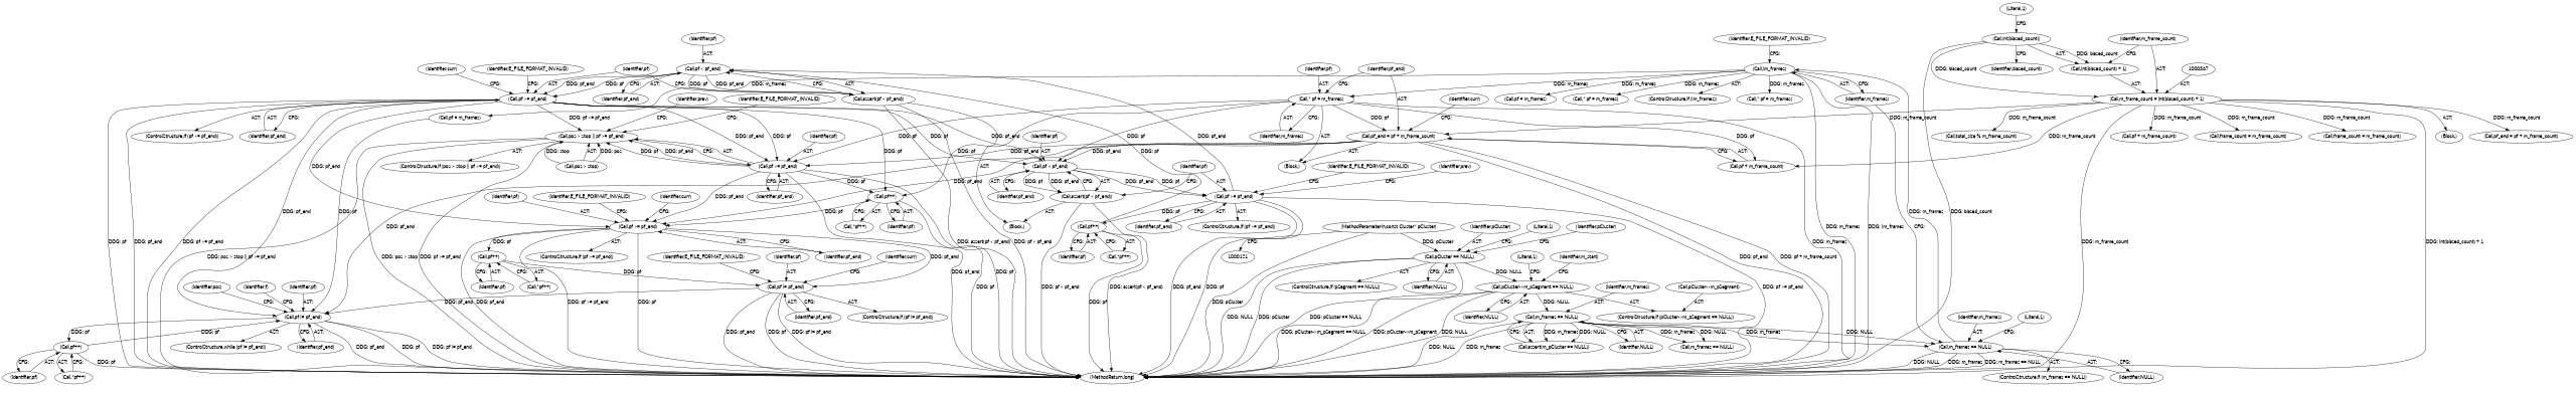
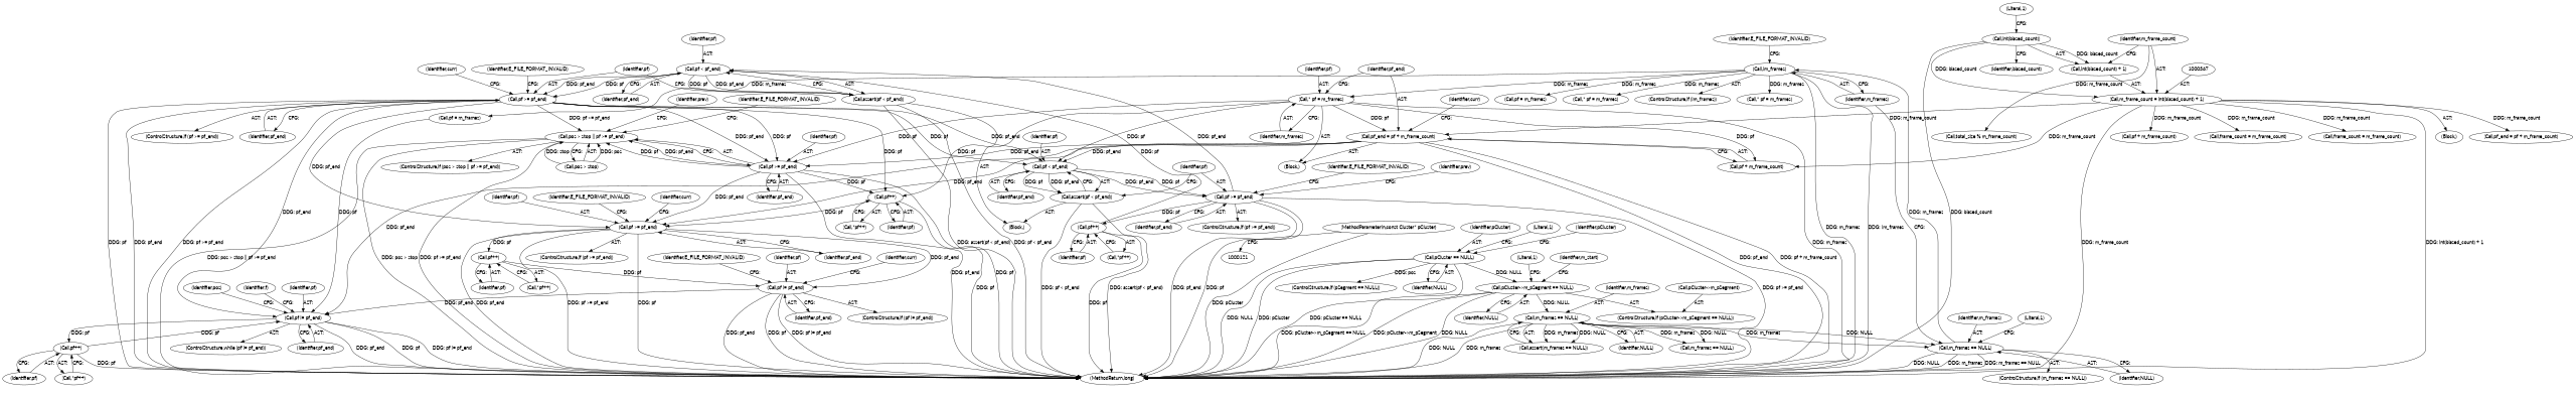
  digraph {
    fontname=Lato
    node [fontname=Lato]
    edge [fontname=Lato]
    n1 [label="(Call,pf < pf_end)"]
    n2 [label="(Call,pf >= pf_end)"]
    n3 [label="(Call,assert(pf < pf_end))"]
    n4 [label="(Identifier,pf_end)"]
    n5 [label="(MethodReturn,long)"]
    n6 [label="(Call,pf < pf_end)"]
    n7 [label="(Call,pos > stop || pf >= pf_end)"]
    n8 [label="(Call,pf >= pf_end)"]
    n9 [label="(Call,pf++)"]
    n10 [label="(Call,pf >= pf_end)"]
    n11 [label="(Call,pf != pf_end)"]
    n12 [label="(ControlStructure,if (pf >= pf_end))"]
    n13 [label="(Identifier,pf_end)"]
    n14 [label="(Block,)"]
    n15 [label="(Call,pf++)"]
    n16 [label="(Identifier,pf)"]
    n17 [label="(Call,*pf++)"]
    n18 [label="(Call,pf >= pf_end)"]
    n19 [label="(ControlStructure,if (pf >= pf_end))"]
    n20 [label="(Identifier,pf_end)"]
    n21 [label="(Call,assert(pf < pf_end))"]
    n22 [label="(Identifier,pf_end)"]
    n23 [label="(Call,pos > stop)"]
    n24 [label="(ControlStructure,if (pos > stop || pf >= pf_end))"]
    n25 [label="(Identifier,pf_end)"]
    n26 [label="(Call,*pf++)"]
    n27 [label="(Identifier,pf)"]
    n28 [label="(Call,pf++)"]
    n29 [label="(Call,pf != pf_end)"]
    n30 [label="(ControlStructure,if (pf >= pf_end))"]
    n31 [label="(Identifier,pf_end)"]
    n32 [label="(Call,pf++)"]
    n33 [label="(ControlStructure,while (pf != pf_end))"]
    n34 [label="(Identifier,pf_end)"]
    n35 [label="(Call,* pf = m_frames)"]
    n36 [label="(Call,pf_end = pf + m_frame_count)"]
    n37 [label="(Call,pf + m_frame_count)"]
    n38 [label="(Identifier,m_frames)"]
    n39 [label="(Block,)"]
    n40 [label="(Call,!m_frames)"]
    n41 [label="(Call,pf = m_frames)"]
    n42 [label="(Identifier,m_frames)"]
    n43 [label="(Call,* pf = m_frames)"]
    n44 [label="(ControlStructure,if (!m_frames))"]
    n45 [label="(Call,* pf = m_frames)"]
    n46 [label="(Call,pf = m_frames)"]
    n47 [label="(Call,m_frames == NULL)"]
    n48 [label="(ControlStructure,if (m_frames == NULL))"]
    n49 [label="(Identifier,NULL)"]
    n50 [label="(Call,m_frames == NULL)"]
-   n51 [label="(Call,assert(m_pCluster == NULL))"]
+   n51 [label="(Call,assert(m_frames == NULL))"]
    n52 [label="(Identifier,NULL)"]
    n53 [label="(Call,m_frames == NULL)"]
    n54 [label="(Call,pCluster->m_pSegment == NULL)"]
    n55 [label="(ControlStructure,if (pCluster->m_pSegment == NULL))"]
    n56 [label="(Identifier,NULL)"]
    n57 [label="(Call,pCluster == NULL)"]
    n58 [label="(ControlStructure,if (pSegment == NULL))"]
    n59 [label="(Identifier,NULL)"]
    n60 [label="(MethodParameterIn,const Cluster* pCluster)"]
    1000121
    n62 [label="(Call,m_frame_count = int(biased_count) + 1)"]
    n63 [label="(Block,)"]
    n64 [label="(Call,pf_end = pf + m_frame_count)"]
    n65 [label="(Call,pf + m_frame_count)"]
    n66 [label="(Call,frame_count = m_frame_count)"]
    n67 [label="(Call,frame_count = m_frame_count)"]
    n68 [label="(Call,total_size % m_frame_count)"]
    n69 [label="(Call,int(biased_count) + 1)"]
    n70 [label="(Call,int(biased_count))"]
    n71 [label="(Identifier,biased_count)"]
    n72 [label="(Identifier,pf)"]
    n73 [label="(Call,*pf++)"]
    n74 [label="(Identifier,pf_end)"]
    n75 [label="(ControlStructure,if (pf != pf_end))"]
    n76 [label="(Call,*pf++)"]
    n77 [label="(Identifier,pf)"]
    n78 [label="(Call,pCluster->m_pSegment)"]
    n79 [label="(Identifier,pCluster)"]
    n80 [label="(Identifier,curr)"]
    n81 [label="(Identifier,pf_end)"]
    n82 [label="(Identifier,pf)"]
    n83 [label="(Identifier,pf)"]
    n84 [label="(Literal,1)"]
    n85 [label="(Identifier,pf)"]
    n86 [label="(Identifier,pf)"]
    n87 [label="(Identifier,pf)"]
    n88 [label="(Identifier,pf)"]
    n89 [label="(Identifier,m_frame_count)"]
    n90 [label="(Identifier,E_FILE_FORMAT_INVALID)"]
    n91 [label="(Identifier,pf)"]
    n92 [label="(Identifier,pf)"]
    n93 [label="(Identifier,pos)"]
    n94 [label="(Identifier,E_FILE_FORMAT_INVALID)"]
    n95 [label="(Identifier,E_FILE_FORMAT_INVALID)"]
    n96 [label="(Identifier,m_frames)"]
    n97 [label="(Identifier,E_FILE_FORMAT_INVALID)"]
    n98 [label="(Identifier,curr)"]
    n99 [label="(Literal,1)"]
    n100 [label="(Identifier,m_start)"]
    n101 [label="(Identifier,pCluster)"]
    n102 [label="(Identifier,f)"]
    n103 [label="(Identifier,E_FILE_FORMAT_INVALID)"]
    n104 [label="(Literal,1)"]
    n105 [label="(Identifier,curr)"]
    n106 [label="(Identifier,curr)"]
    n107 [label="(Identifier,prev)"]
    n108 [label="(Identifier,E_FILE_FORMAT_INVALID)"]
    n109 [label="(Literal,1)"]
    n110 [label="(Identifier,prev)"]
    n111 [label="(Identifier,m_frames)"]
    n112 [label="(Identifier,pf)"]
    1000367
    n1 -> n2 [label="DDG: pf"]
    n1 -> n2 [label="DDG: pf_end"]
    n1 -> n3 [label="AST: "]
    n1 -> n3 [label="DDG: pf"]
    n1 -> n3 [label="DDG: pf_end"]
    n1 -> n4 [label="CFG: "]
    n2 -> n5 [label="DDG: pf >= pf_end"]
    n2 -> n5 [label="DDG: pf"]
    n2 -> n5 [label="DDG: pf_end"]
    n2 -> n6 [label="DDG: pf"]
    n2 -> n6 [label="DDG: pf_end"]
    n2 -> n7 [label="DDG: pf >= pf_end"]
    n2 -> n8 [label="DDG: pf"]
    n2 -> n8 [label="DDG: pf_end"]
    n2 -> n9 [label="DDG: pf"]
    n2 -> n10 [label="DDG: pf_end"]
    n2 -> n11 [label="DDG: pf_end"]
    n2 -> n12 [label="AST: "]
    n2 -> n13 [label="CFG: "]
    n3 -> n1 [label="CFG: "]
    n3 -> n5 [label="DDG: assert(pf < pf_end)"]
    n3 -> n5 [label="DDG: pf < pf_end"]
    n3 -> n14 [label="AST: "]
    n4 -> n1 [label="AST: "]
    n6 -> n18 [label="DDG: pf"]
    n6 -> n18 [label="DDG: pf_end"]
    n6 -> n21 [label="AST: "]
    n6 -> n21 [label="DDG: pf"]
    n6 -> n21 [label="DDG: pf_end"]
    n6 -> n22 [label="CFG: "]
    n7 -> n5 [label="DDG: pf >= pf_end"]
    n7 -> n5 [label="DDG: pos > stop || pf >= pf_end"]
    n7 -> n5 [label="DDG: pos > stop"]
    n7 -> n8 [label="CFG: "]
+   n7 -> n23 [label="CFG: "]
    n7 -> n24 [label="AST: "]
    n8 -> n5 [label="DDG: pf"]
    n8 -> n5 [label="DDG: pf_end"]
    n8 -> n7 [label="AST: "]
    n8 -> n7 [label="DDG: pf"]
    n8 -> n7 [label="DDG: pf_end"]
    n8 -> n9 [label="DDG: pf"]
    n8 -> n10 [label="DDG: pf_end"]
    n8 -> n25 [label="CFG: "]
    n9 -> n5 [label="DDG: pf"]
    n9 -> n10 [label="DDG: pf"]
    n9 -> n26 [label="AST: "]
    n9 -> n27 [label="CFG: "]
    n10 -> n5 [label="DDG: pf_end"]
    n10 -> n5 [label="DDG: pf"]
    n10 -> n5 [label="DDG: pf >= pf_end"]
    n10 -> n28 [label="DDG: pf"]
    n10 -> n29 [label="DDG: pf_end"]
    n10 -> n30 [label="AST: "]
    n10 -> n31 [label="CFG: "]
    n11 -> n5 [label="DDG: pf"]
    n11 -> n5 [label="DDG: pf != pf_end"]
    n11 -> n5 [label="DDG: pf_end"]
    n11 -> n32 [label="DDG: pf"]
    n11 -> n33 [label="AST: "]
    n11 -> n34 [label="CFG: "]
    n13 -> n2 [label="AST: "]
    n15 -> n1 [label="DDG: pf"]
    n15 -> n5 [label="DDG: pf"]
    n15 -> n16 [label="CFG: "]
    n15 -> n17 [label="AST: "]
    n16 -> n15 [label="AST: "]
    n17 -> n15 [label="CFG: "]
    n18 -> n1 [label="DDG: pf_end"]
    n18 -> n5 [label="DDG: pf >= pf_end"]
    n18 -> n5 [label="DDG: pf_end"]
    n18 -> n5 [label="DDG: pf"]
    n18 -> n15 [label="DDG: pf"]
    n18 -> n19 [label="AST: "]
    n18 -> n20 [label="CFG: "]
    n20 -> n18 [label="AST: "]
    n21 -> n5 [label="DDG: assert(pf < pf_end)"]
    n21 -> n5 [label="DDG: pf < pf_end"]
    n21 -> n6 [label="CFG: "]
    n21 -> n14 [label="AST: "]
    n22 -> n6 [label="AST: "]
    n23 -> n7 [label="AST: "]
    n23 -> n7 [label="DDG: pos"]
    n23 -> n7 [label="DDG: stop"]
    n25 -> n8 [label="AST: "]
    n26 -> n9 [label="CFG: "]
    n27 -> n9 [label="AST: "]
    n28 -> n29 [label="DDG: pf"]
    n28 -> n72 [label="CFG: "]
    n28 -> n73 [label="AST: "]
    n29 -> n5 [label="DDG: pf != pf_end"]
    n29 -> n5 [label="DDG: pf_end"]
    n29 -> n5 [label="DDG: pf"]
    n29 -> n11 [label="DDG: pf_end"]
    n29 -> n74 [label="CFG: "]
    n29 -> n75 [label="AST: "]
    n31 -> n10 [label="AST: "]
    n32 -> n5 [label="DDG: pf"]
    n32 -> n11 [label="DDG: pf"]
    n32 -> n76 [label="AST: "]
    n32 -> n77 [label="CFG: "]
    n34 -> n11 [label="AST: "]
    n35 -> n5 [label="DDG: m_frames"]
    n35 -> n6 [label="DDG: pf"]
    n35 -> n8 [label="DDG: pf"]
    n35 -> n9 [label="DDG: pf"]
    n35 -> n36 [label="DDG: pf"]
    n35 -> n37 [label="DDG: pf"]
    n35 -> n38 [label="CFG: "]
    n35 -> n39 [label="AST: "]
    n36 -> n5 [label="DDG: pf_end"]
    n36 -> n5 [label="DDG: pf + m_frame_count"]
    n36 -> n6 [label="DDG: pf_end"]
    n36 -> n8 [label="DDG: pf_end"]
    n36 -> n10 [label="DDG: pf_end"]
    n36 -> n11 [label="DDG: pf_end"]
    n36 -> n37 [label="CFG: "]
    n36 -> n39 [label="AST: "]
    n37 -> n36 [label="AST: "]
    n38 -> n35 [label="AST: "]
    n40 -> n5 [label="DDG: m_frames"]
    n40 -> n5 [label="DDG: !m_frames"]
    n40 -> n35 [label="DDG: m_frames"]
    n40 -> n41 [label="DDG: m_frames"]
    n40 -> n42 [label="CFG: "]
    n40 -> n43 [label="DDG: m_frames"]
    n40 -> n44 [label="AST: "]
    n40 -> n45 [label="DDG: m_frames"]
    n40 -> n46 [label="DDG: m_frames"]
    n42 -> n40 [label="AST: "]
    n42 -> n47 [label="CFG: "]
    n46 -> n11 [label="DDG: pf"]
    n47 -> n5 [label="DDG: m_frames"]
    n47 -> n5 [label="DDG: m_frames == NULL"]
    n47 -> n5 [label="DDG: NULL"]
    n47 -> n40 [label="DDG: m_frames"]
    n47 -> n48 [label="AST: "]
    n47 -> n49 [label="CFG: "]
    n49 -> n47 [label="AST: "]
    n50 -> n5 [label="DDG: NULL"]
    n50 -> n5 [label="DDG: m_frames"]
    n50 -> n47 [label="DDG: m_frames"]
    n50 -> n47 [label="DDG: NULL"]
    n50 -> n51 [label="AST: "]
    n50 -> n51 [label="DDG: m_frames"]
    n50 -> n51 [label="DDG: NULL"]
    n50 -> n52 [label="CFG: "]
    n50 -> n53 [label="DDG: m_frames"]
    n50 -> n53 [label="DDG: NULL"]
    n51 -> n50 [label="CFG: "]
    n52 -> n50 [label="AST: "]
    n54 -> n5 [label="DDG: pCluster->m_pSegment == NULL"]
    n54 -> n5 [label="DDG: pCluster->m_pSegment"]
    n54 -> n5 [label="DDG: NULL"]
    n54 -> n50 [label="DDG: NULL"]
    n54 -> n55 [label="AST: "]
    n54 -> n56 [label="CFG: "]
    n56 -> n54 [label="AST: "]
    n57 -> n5 [label="DDG: pCluster"]
    n57 -> n5 [label="DDG: pCluster == NULL"]
    n57 -> n5 [label="DDG: NULL"]
    n57 -> n54 [label="DDG: NULL"]
-   n57 -> n58 [label="AST: "]
+   n57 -> n58 [label="DDG: pos"]
    n57 -> n59 [label="CFG: "]
    n59 -> n57 [label="AST: "]
    n60 -> n5 [label="DDG: pCluster"]
-   n60 -> n57 [label="DDG: pCluster"]
    n60 -> 1000121 [label="CFG: "]
    n62 -> n5 [label="DDG: m_frame_count"]
    n62 -> n5 [label="DDG: int(biased_count) + 1"]
    n62 -> n36 [label="DDG: m_frame_count"]
    n62 -> n37 [label="DDG: m_frame_count"]
    n62 -> n63 [label="AST: "]
    n62 -> n64 [label="DDG: m_frame_count"]
    n62 -> n65 [label="DDG: m_frame_count"]
    n62 -> n66 [label="DDG: m_frame_count"]
    n62 -> n67 [label="DDG: m_frame_count"]
-   n62 -> n68 [label="DDG: m_frame_count"]
+   n89 -> n68 [label="DDG: m_frame_count"]
    n69 -> n62 [label="AST: "]
    n70 -> n5 [label="DDG: biased_count"]
    n70 -> n62 [label="DDG: biased_count"]
    n70 -> n69 [label="AST: "]
    n70 -> n69 [label="DDG: biased_count"]
    n70 -> n71 [label="CFG: "]
    n72 -> n28 [label="AST: "]
    n73 -> n28 [label="CFG: "]
    n74 -> n29 [label="AST: "]
    n76 -> n32 [label="CFG: "]
    n77 -> n32 [label="AST: "]
    n78 -> n55 [label="AST: "]
    n79 -> n57 [label="CFG: "]
    n80 -> n10 [label="CFG: "]
    n81 -> n35 [label="CFG: "]
    n81 -> n36 [label="AST: "]
    n82 -> n18 [label="AST: "]
    n82 -> n21 [label="CFG: "]
    n83 -> n35 [label="AST: "]
    n84 -> n54 [label="CFG: "]
    n85 -> n10 [label="AST: "]
    n86 -> n2 [label="AST: "]
    n86 -> n3 [label="CFG: "]
    n87 -> n29 [label="AST: "]
    n88 -> n8 [label="AST: "]
    n89 -> n62 [label="AST: "]
    n89 -> n69 [label="CFG: "]
    n90 -> n7 [label="CFG: "]
    n91 -> n1 [label="AST: "]
    n92 -> n11 [label="AST: "]
    n93 -> n11 [label="CFG: "]
    n94 -> n10 [label="CFG: "]
    n95 -> n40 [label="CFG: "]
    n96 -> n50 [label="AST: "]
    n97 -> n18 [label="CFG: "]
    n98 -> n29 [label="CFG: "]
    n99 -> n47 [label="CFG: "]
    n100 -> n54 [label="CFG: "]
    n101 -> n57 [label="AST: "]
    n102 -> n11 [label="CFG: "]
    n103 -> n29 [label="CFG: "]
    n104 -> n70 [label="CFG: "]
    n105 -> n36 [label="CFG: "]
    n106 -> n2 [label="CFG: "]
    n107 -> n7 [label="CFG: "]
    n108 -> n2 [label="CFG: "]
    n109 -> n57 [label="CFG: "]
    n110 -> n18 [label="CFG: "]
    n111 -> n47 [label="AST: "]
    n112 -> n6 [label="AST: "]
    1000367 -> n62 [label="AST: "]
  }
